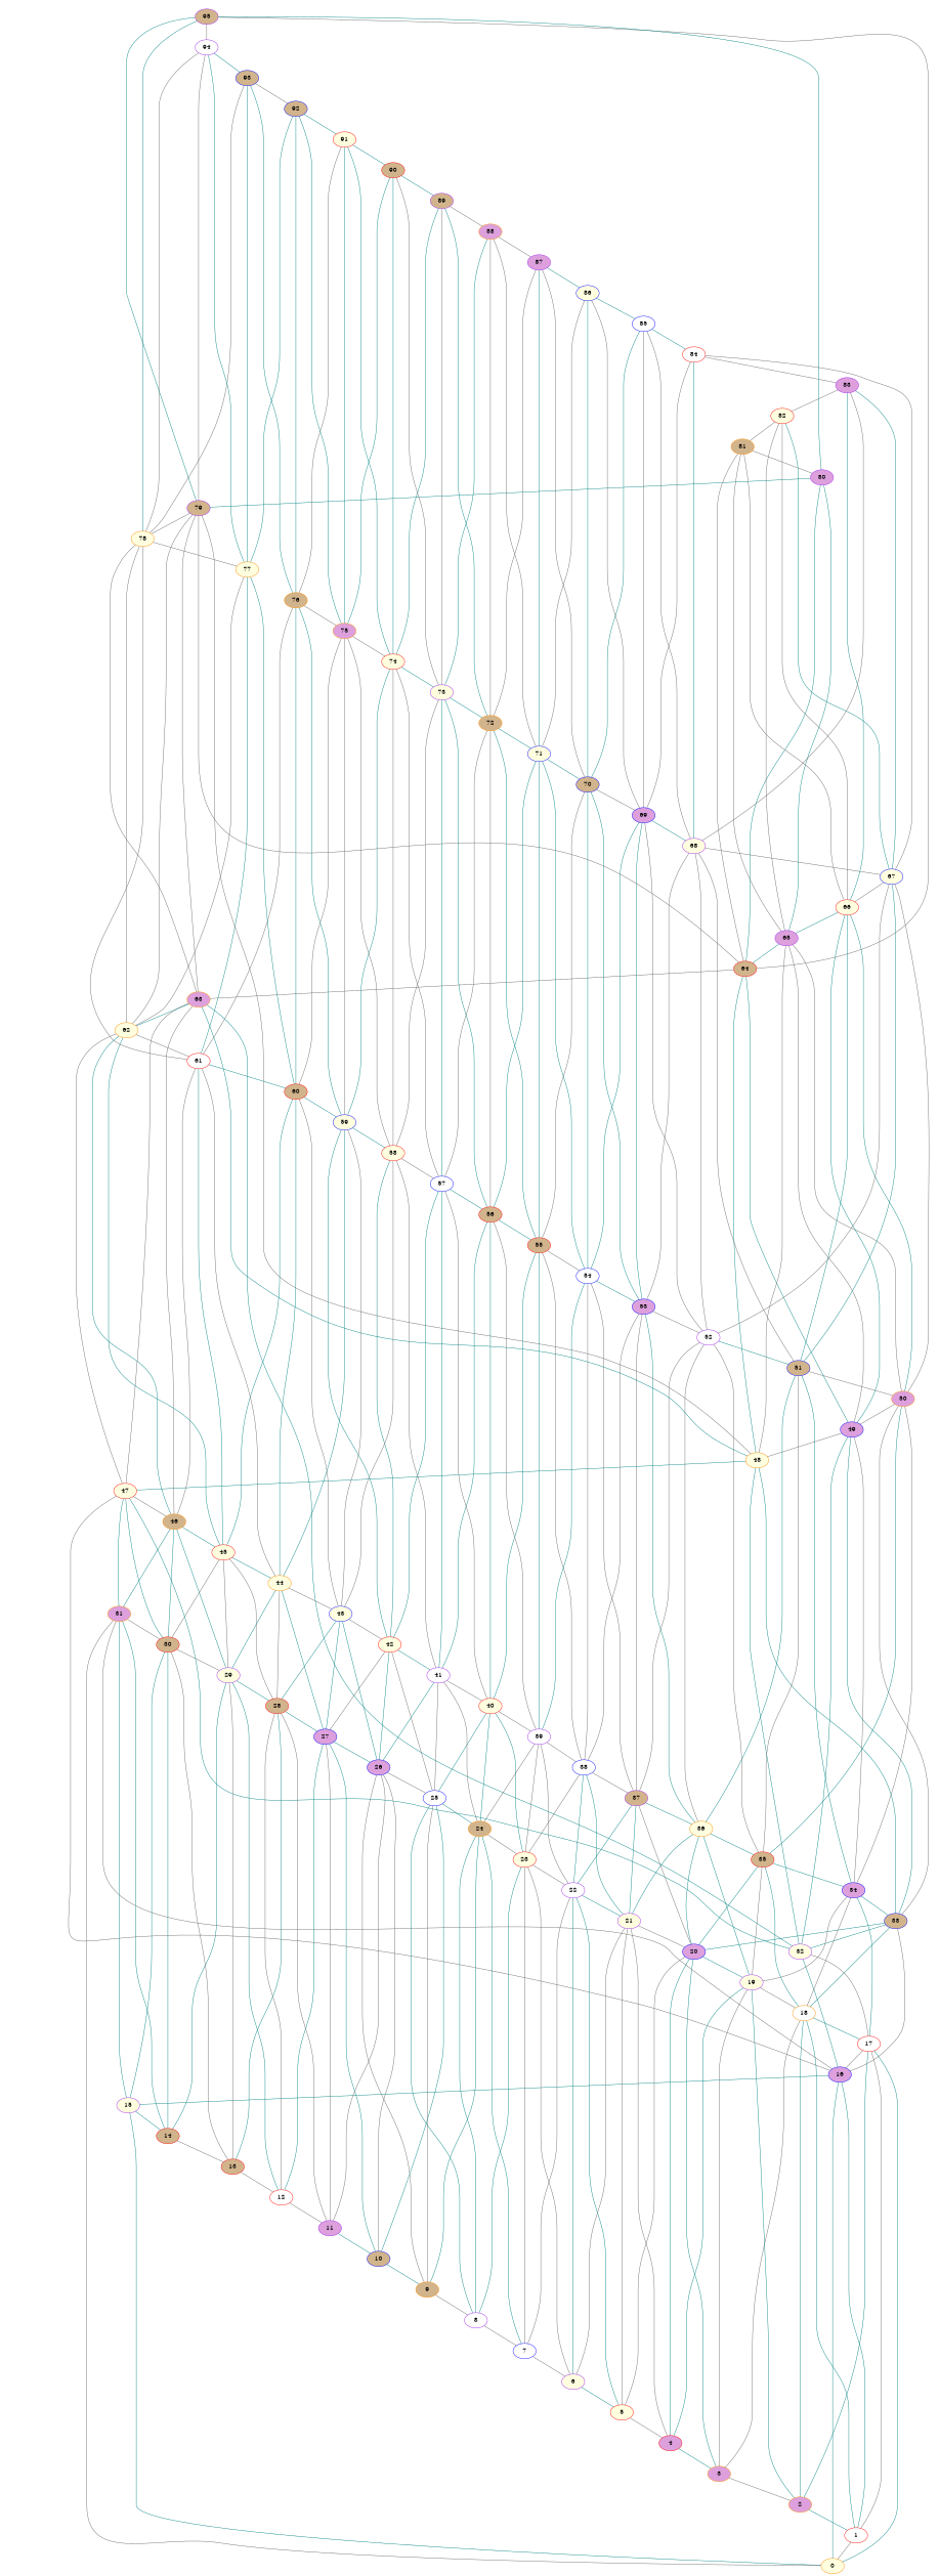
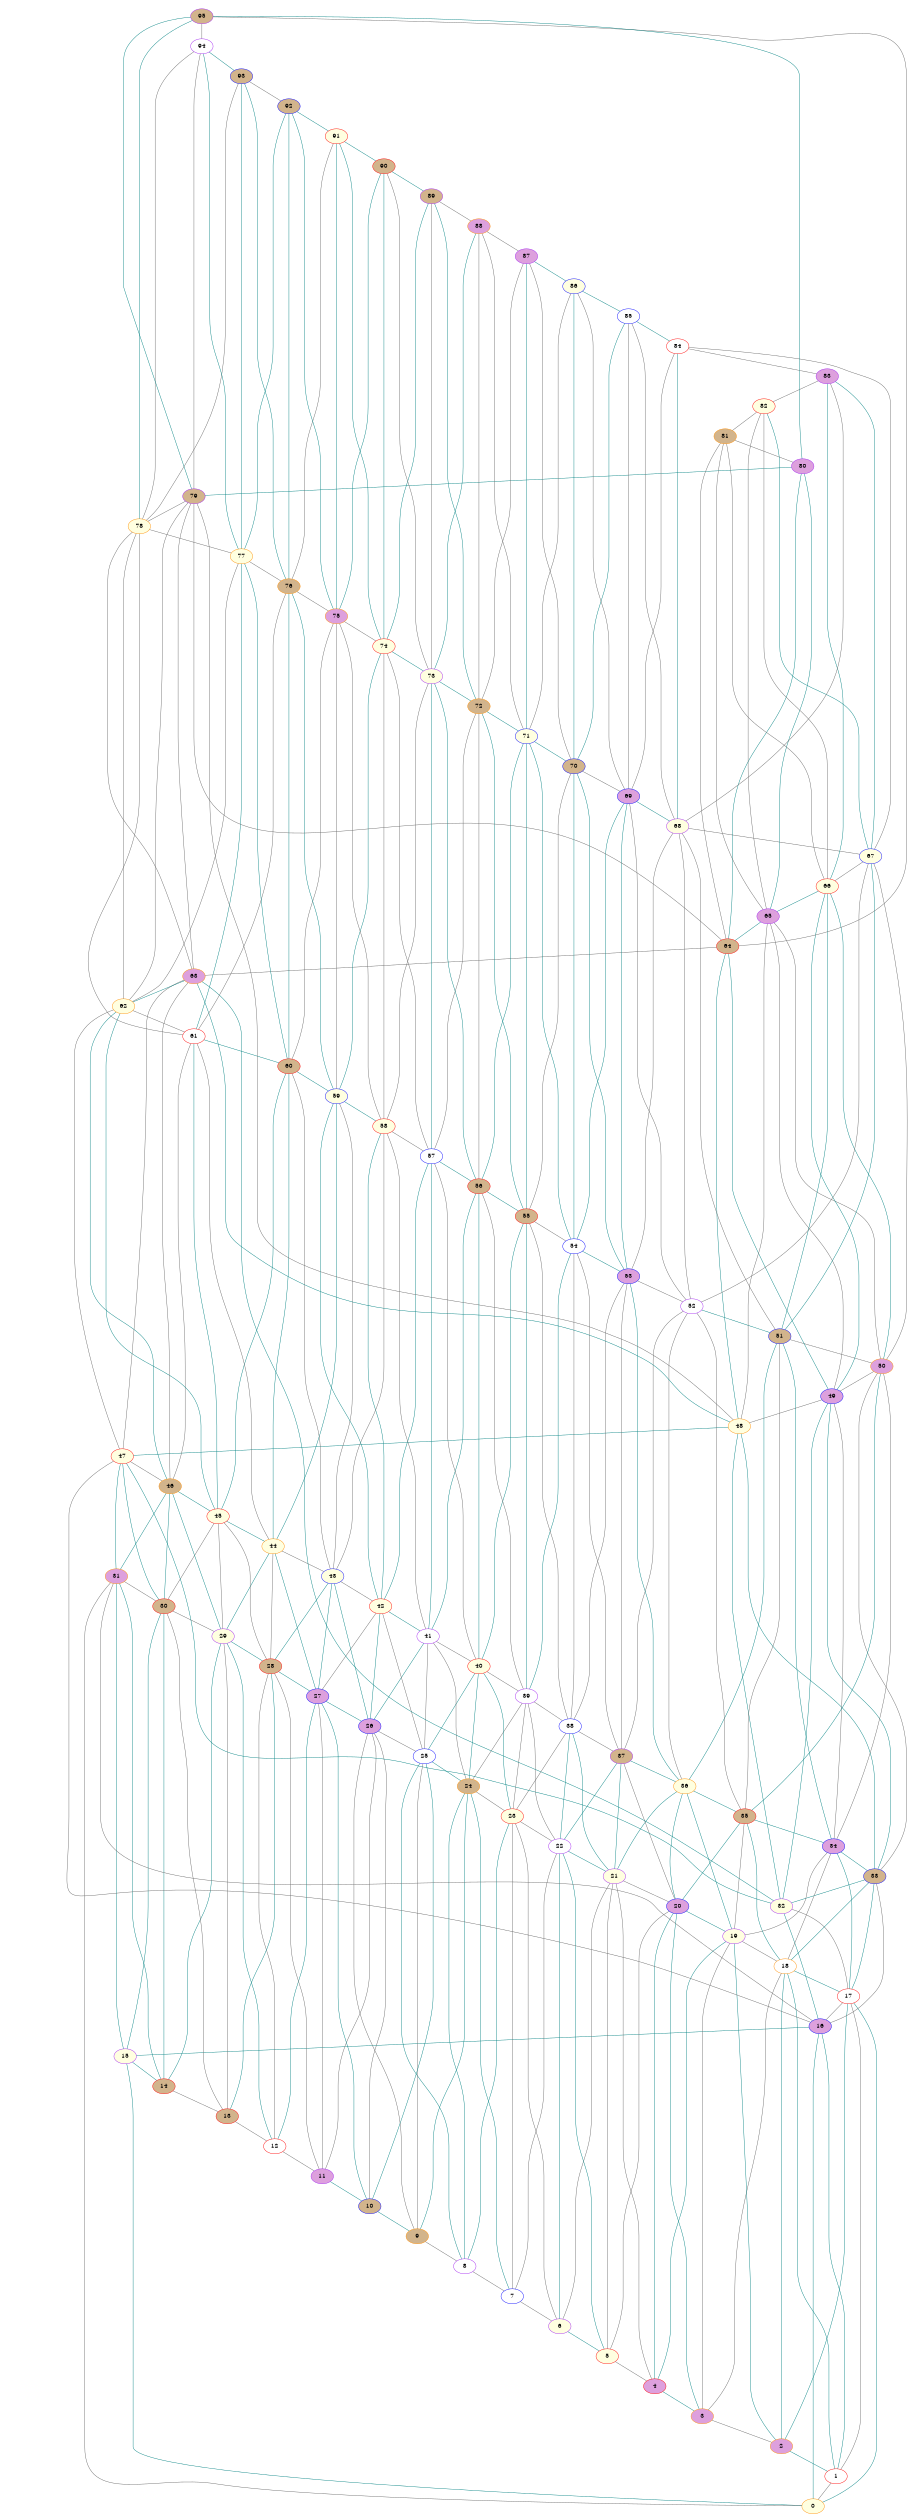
  graph {
    node [color=red fillcolor=lightyellow style=filled]
    edge [color=teal]
    1 [fillcolor=white]
    0 [color=darkorange]
    2 [color=darkorange fillcolor=plum]
    3 [color=darkorange fillcolor=plum]
    4 [fillcolor=plum]
    5
    6 [color=purple]
    7 [color=blue fillcolor=white]
    8 [color=purple fillcolor=white]
    9 [color=darkorange fillcolor=tan]
    10 [color=blue fillcolor=tan]
    11 [color=purple fillcolor=plum]
    12 [fillcolor=white]
    13 [fillcolor=tan]
    14 [fillcolor=tan]
    15 [color=purple]
    16 [color=blue fillcolor=plum]
    17 [fillcolor=white]
    18 [color=darkorange fillcolor=white]
    19 [color=purple]
    20 [color=blue fillcolor=plum]
    21 [color=purple]
    22 [color=purple fillcolor=white]
    23
    24 [color=darkorange fillcolor=tan]
    25 [color=blue fillcolor=white]
    26 [color=blue fillcolor=plum]
    27 [color=blue fillcolor=plum]
    28 [fillcolor=tan]
    29 [color=purple]
    30 [fillcolor=tan]
    31 [color=darkorange fillcolor=plum]
    32 [color=purple]
    33 [color=blue fillcolor=tan]
    34 [color=blue fillcolor=plum]
    35 [fillcolor=tan]
    36 [color=darkorange]
    37 [color=purple fillcolor=tan]
    38 [color=blue fillcolor=white]
    39 [color=purple fillcolor=white]
    40
    41 [color=purple fillcolor=white]
    42
    43 [color=blue]
    44 [color=darkorange]
    45
    46 [color=darkorange fillcolor=tan]
    47
    48 [color=darkorange]
    49 [color=blue fillcolor=plum]
    50 [color=darkorange fillcolor=plum]
    51 [color=blue fillcolor=tan]
    52 [color=purple fillcolor=white]
    53 [color=blue fillcolor=plum]
    54 [color=blue fillcolor=white]
    55 [fillcolor=tan]
    56 [fillcolor=tan]
    57 [color=blue fillcolor=white]
    58
    59 [color=blue]
    60 [fillcolor=tan]
    61 [fillcolor=white]
    62 [color=darkorange]
    63 [color=darkorange fillcolor=plum]
    64 [fillcolor=tan]
    65 [color=purple fillcolor=plum]
    66
    67 [color=blue]
    68 [color=purple]
    69 [color=blue fillcolor=plum]
    70 [color=blue fillcolor=tan]
    71 [color=blue]
    72 [color=darkorange fillcolor=tan]
    73 [color=purple]
    74
    75 [color=darkorange fillcolor=plum]
    76 [color=darkorange fillcolor=tan]
    77 [color=darkorange]
    78 [color=darkorange]
    79 [color=purple fillcolor=tan]
    80 [color=purple fillcolor=plum]
    81 [color=darkorange fillcolor=tan]
    82
    83 [color=purple fillcolor=plum]
    84 [fillcolor=white]
    85 [color=blue fillcolor=white]
    86 [color=blue]
    87 [color=purple fillcolor=plum]
    88 [color=darkorange fillcolor=plum]
    89 [color=purple fillcolor=tan]
    90 [fillcolor=tan]
    91
    92 [color=blue fillcolor=tan]
    93 [color=blue fillcolor=tan]
    94 [color=purple fillcolor=white]
    95 [color=purple fillcolor=tan]
    1 -- 0 [color=gray40]
    2 -- 1
    3 -- 2 [color=gray40]
    4 -- 3
    5 -- 4 [color=gray40]
    6 -- 5
    7 -- 6 [color=gray40]
    8 -- 7 [color=gray40]
    9 -- 8 [color=gray40]
    10 -- 9
    11 -- 10
    12 -- 11 [color=gray40]
    13 -- 12 [color=gray40]
    14 -- 13 [color=gray40]
    15 -- 0
    15 -- 14
    16 -- 1
    16 -- 0
    16 -- 15
    17 -- 1 [color=gray40]
    17 -- 0
    17 -- 2
    17 -- 16 [color=gray40]
    18 -- 1
    18 -- 2
    18 -- 3 [color=gray40]
    18 -- 17
    19 -- 2
    19 -- 3 [color=gray40]
    19 -- 4
    19 -- 18 [color=gray40]
    20 -- 3
    20 -- 4
    20 -- 5 [color=gray40]
    20 -- 19
    21 -- 4 [color=gray40]
    21 -- 5 [color=gray40]
    21 -- 6 [color=gray40]
    21 -- 20 [color=gray40]
    22 -- 5
    22 -- 6
    22 -- 7 [color=gray40]
    22 -- 21
    23 -- 6 [color=gray40]
    23 -- 7 [color=gray40]
    23 -- 8
    23 -- 22 [color=gray40]
    24 -- 7
    24 -- 8
    24 -- 9
    24 -- 23 [color=gray40]
    25 -- 8
    25 -- 9 [color=gray40]
    25 -- 10
    25 -- 24
    26 -- 9 [color=gray40]
    26 -- 10 [color=gray40]
    26 -- 11 [color=gray40]
    26 -- 25 [color=gray40]
    27 -- 10
    27 -- 11 [color=gray40]
    27 -- 12
    27 -- 26
    28 -- 11 [color=gray40]
    28 -- 12 [color=gray40]
    28 -- 13
    28 -- 27
    29 -- 12
    29 -- 13 [color=gray40]
    29 -- 14
    29 -- 28
    30 -- 13 [color=gray40]
    30 -- 14
    30 -- 15
    30 -- 29 [color=gray40]
    31 -- 0 [color=gray40]
    31 -- 14
    31 -- 15
    31 -- 16 [color=gray40]
    31 -- 30 [color=gray40]
    32 -- 16
    32 -- 17 [color=gray40]
    33 -- 16 [color=gray40]
-   33 -- 20
+   33 -- 17
    33 -- 18
    33 -- 32
    34 -- 17
    34 -- 18 [color=gray40]
    34 -- 19 [color=gray40]
    34 -- 33
    35 -- 18
    35 -- 19 [color=gray40]
    35 -- 20
    35 -- 34
    36 -- 19
    36 -- 20
    36 -- 21
    36 -- 35
    37 -- 20 [color=gray40]
    37 -- 21
    37 -- 22
    37 -- 36
    38 -- 21
    38 -- 22
    38 -- 23 [color=gray40]
    38 -- 37 [color=gray40]
    39 -- 22 [color=gray40]
    39 -- 23 [color=gray40]
    39 -- 24 [color=gray40]
    39 -- 38 [color=gray40]
    40 -- 23
    40 -- 24
    40 -- 25
    40 -- 39 [color=gray40]
    41 -- 24 [color=gray40]
    41 -- 25 [color=gray40]
    41 -- 26
    41 -- 40 [color=gray40]
    42 -- 25 [color=gray40]
    42 -- 26
    42 -- 27 [color=gray40]
    42 -- 41
    43 -- 26
    43 -- 27
    43 -- 28
    43 -- 42 [color=gray40]
    44 -- 27
    44 -- 28 [color=gray40]
    44 -- 29
    44 -- 43 [color=gray40]
    45 -- 28 [color=gray40]
    45 -- 29 [color=gray40]
    45 -- 30 [color=gray40]
    45 -- 44
    46 -- 29
    46 -- 30
    46 -- 31
    46 -- 45
    47 -- 16 [color=gray40]
    47 -- 30
    47 -- 31
    47 -- 32
    47 -- 46 [color=gray40]
    48 -- 32
    48 -- 33
    48 -- 47
    49 -- 32
    49 -- 33
    49 -- 34 [color=gray40]
    49 -- 48 [color=gray40]
    50 -- 33 [color=gray40]
    50 -- 34 [color=gray40]
    50 -- 35
    50 -- 49 [color=gray40]
    51 -- 34
    51 -- 35 [color=gray40]
    51 -- 36
    51 -- 50 [color=gray40]
    52 -- 35 [color=gray40]
    52 -- 36 [color=gray40]
    52 -- 37 [color=gray40]
    52 -- 51
    53 -- 36
    53 -- 37 [color=gray40]
    53 -- 38 [color=gray40]
    53 -- 52 [color=gray40]
    54 -- 37 [color=gray40]
    54 -- 38 [color=gray40]
    54 -- 39
    54 -- 53
    55 -- 38 [color=gray40]
    55 -- 39
    55 -- 40
    55 -- 54 [color=gray40]
    56 -- 39 [color=gray40]
    56 -- 40
    56 -- 41
    56 -- 55
    57 -- 40 [color=gray40]
    57 -- 41
    57 -- 42
    57 -- 56
    58 -- 41 [color=gray40]
    58 -- 42
    58 -- 43 [color=gray40]
    58 -- 57 [color=gray40]
    59 -- 42
    59 -- 43 [color=gray40]
    59 -- 44
    59 -- 58
    60 -- 43 [color=gray40]
    60 -- 44
    60 -- 45
    60 -- 59
    61 -- 44 [color=gray40]
    61 -- 45
    61 -- 46 [color=gray40]
    61 -- 60
    62 -- 45
    62 -- 46
    62 -- 47 [color=gray40]
    62 -- 61 [color=gray40]
    63 -- 32
    63 -- 46 [color=gray40]
    63 -- 47 [color=gray40]
    63 -- 48
    63 -- 62
    64 -- 48
    64 -- 49
    64 -- 63 [color=gray40]
    65 -- 48 [color=gray40]
    65 -- 49 [color=gray40]
    65 -- 50 [color=gray40]
    65 -- 64
    66 -- 49
    66 -- 50
    66 -- 51
    66 -- 65
    67 -- 50 [color=gray40]
    67 -- 51
    67 -- 52 [color=gray40]
    67 -- 66 [color=gray40]
    68 -- 51 [color=gray40]
    68 -- 52 [color=gray40]
    68 -- 53 [color=gray40]
    68 -- 67 [color=gray40]
    69 -- 52 [color=gray40]
    69 -- 53
    69 -- 54
    69 -- 68
    70 -- 53
    70 -- 54
    70 -- 55 [color=gray40]
    70 -- 69 [color=gray40]
    71 -- 54
    71 -- 55
    71 -- 56
    71 -- 70
    72 -- 55
    72 -- 56 [color=gray40]
    72 -- 57 [color=gray40]
    72 -- 71
    73 -- 56
    73 -- 57
    73 -- 58 [color=gray40]
    73 -- 72
    74 -- 57 [color=gray40]
    74 -- 58 [color=gray40]
    74 -- 59
    74 -- 73
    75 -- 58 [color=gray40]
    75 -- 59 [color=gray40]
    75 -- 60 [color=gray40]
    75 -- 74 [color=gray40]
    76 -- 59
    76 -- 60
    76 -- 61 [color=gray40]
    76 -- 75 [color=gray40]
    77 -- 60
    77 -- 61
    77 -- 62 [color=gray40]
+   77 -- 76 [color=gray40]
    78 -- 61 [color=gray40]
    78 -- 62 [color=gray40]
    78 -- 63 [color=gray40]
    78 -- 77 [color=gray40]
    79 -- 48 [color=gray40]
    79 -- 62 [color=gray40]
    79 -- 63 [color=gray40]
    79 -- 64 [color=gray40]
    79 -- 78 [color=gray40]
    80 -- 64
    80 -- 65
    80 -- 79
    81 -- 64 [color=gray40]
    81 -- 65 [color=gray40]
    81 -- 66 [color=gray40]
    81 -- 80 [color=gray40]
    82 -- 65 [color=gray40]
    82 -- 66 [color=gray40]
    82 -- 67
    82 -- 81 [color=gray40]
    83 -- 66
    83 -- 67
    83 -- 68 [color=gray40]
    83 -- 82 [color=gray40]
    84 -- 67 [color=gray40]
    84 -- 68
    84 -- 69 [color=gray40]
    84 -- 83 [color=gray40]
    85 -- 68 [color=gray40]
    85 -- 69 [color=gray40]
    85 -- 70
    85 -- 84
    86 -- 69 [color=gray40]
    86 -- 70
    86 -- 71 [color=gray40]
    86 -- 85
    87 -- 70 [color=gray40]
    87 -- 71
    87 -- 72 [color=gray40]
    87 -- 86
    88 -- 71 [color=gray40]
    88 -- 72 [color=gray40]
    88 -- 73
    88 -- 87 [color=gray40]
    89 -- 72
    89 -- 73 [color=gray40]
    89 -- 74
    89 -- 88 [color=gray40]
    90 -- 73 [color=gray40]
    90 -- 74
    90 -- 75
    90 -- 89
    91 -- 74
    91 -- 75
    91 -- 76 [color=gray40]
    91 -- 90
    92 -- 75
    92 -- 76
    92 -- 77
    92 -- 91
    93 -- 76
    93 -- 77
    93 -- 78 [color=gray40]
    93 -- 92 [color=gray40]
    94 -- 77
    94 -- 78 [color=gray40]
    94 -- 79 [color=gray40]
    94 -- 93
    95 -- 64 [color=gray40]
    95 -- 78
    95 -- 79
    95 -- 80
    95 -- 94 [color=gray40]
  }
